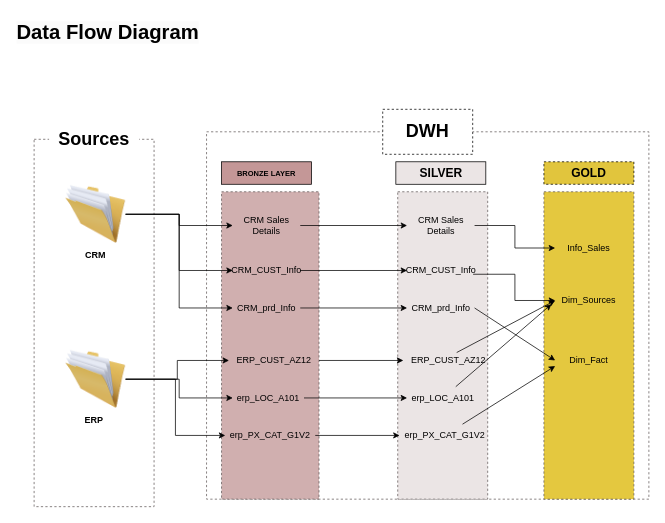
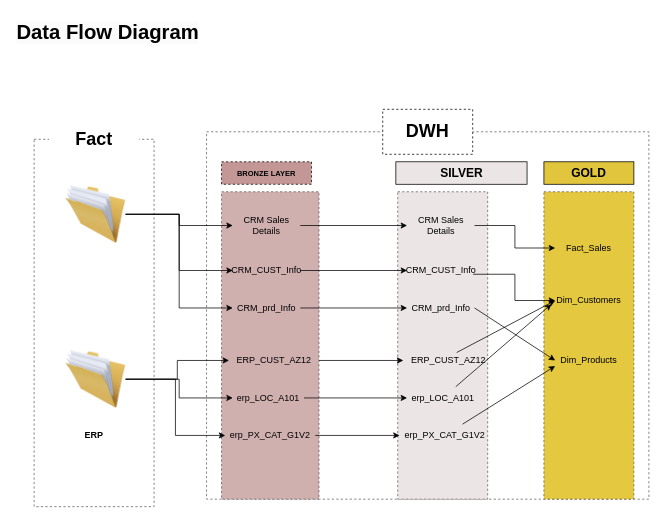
  <mxCell id="0" />
  <mxCell id="1" parent="0" />
  <mxCell id="2" value="&lt;div style=&quot;text-align: center;&quot;&gt;&lt;span style=&quot;font-size: 27px; background-color: rgb(251, 251, 251);&quot;&gt;&lt;b&gt;Data Flow Diagram&lt;/b&gt;&lt;/span&gt;&lt;/div&gt;" style="text;whiteSpace=wrap;html=1;" parent="1" vertex="1"><mxGeometry x="20" y="20" width="270" height="50" as="geometry" /></mxCell>
  <mxCell id="3" value="" style="rounded=0;whiteSpace=wrap;html=1;strokeColor=light-dark(#635a5a, #ededed);fillColor=none;dashed=1;fontStyle=0" parent="1" vertex="1"><mxGeometry x="45" y="185" width="160" height="490" as="geometry" /></mxCell>
- <mxCell id="4" value="&lt;b&gt;&lt;font style=&quot;font-size: 24px;&quot;&gt;Sources&lt;/font&gt;&lt;/b&gt;" style="rounded=0;whiteSpace=wrap;html=1;strokeColor=none;fillColor=default;" parent="1" vertex="1"><mxGeometry x="65" y="155" width="120" height="60" as="geometry" /></mxCell>
+ <mxCell id="4" value="&lt;b&gt;&lt;font style=&quot;font-size: 24px;&quot;&gt;Fact&lt;/font&gt;&lt;/b&gt;" style="rounded=0;whiteSpace=wrap;html=1;strokeColor=none;fillColor=default;" parent="1" vertex="1"><mxGeometry x="65" y="155" width="120" height="60" as="geometry" /></mxCell>
  <mxCell id="5" value="" style="rounded=0;whiteSpace=wrap;html=1;strokeColor=light-dark(#635a5a, #ededed);fillColor=none;dashed=1;" parent="1" vertex="1"><mxGeometry x="275" width="590" height="490" as="geometry" y="175" /></mxCell>
  <mxCell id="6" value="&lt;b&gt;&lt;font style=&quot;font-size: 24px;&quot;&gt;DWH&lt;/font&gt;&lt;/b&gt;" style="rounded=0;whiteSpace=wrap;html=1;strokeColor=default;fillColor=default;dashed=1;" parent="1" vertex="1"><mxGeometry x="510" y="145" width="120" height="60" as="geometry" /></mxCell>
  <mxCell id="7" value="" style="rounded=0;whiteSpace=wrap;html=1;strokeColor=light-dark(#635a5a, #ededed);fillColor=light-dark(#d0afaf, #EDEDED);dashed=1;" parent="1" vertex="1"><mxGeometry x="295" y="255" width="130" height="410" as="geometry" /></mxCell>
- <mxCell id="8" value="&lt;b&gt;&lt;font style=&quot;font-size: 10px;&quot;&gt;BRONZE LAYER&lt;/font&gt;&lt;/b&gt;" style="rounded=0;whiteSpace=wrap;html=1;strokeColor=default;fillColor=light-dark(#c49797, #ededed);gradientColor=none;" parent="1" vertex="1"><mxGeometry x="295" y="215" width="120" height="30" as="geometry" /></mxCell>
+ <mxCell id="8" value="&lt;b&gt;&lt;font style=&quot;font-size: 10px;&quot;&gt;BRONZE LAYER&lt;/font&gt;&lt;/b&gt;" style="rounded=0;whiteSpace=wrap;html=1;strokeColor=default;fillColor=light-dark(#c49797, #ededed);gradientColor=none;dashed=1;" parent="1" vertex="1"><mxGeometry x="295" y="215" width="120" height="30" as="geometry" /></mxCell>
  <mxCell id="9" value="" style="rounded=0;whiteSpace=wrap;html=1;strokeColor=light-dark(#635a5a, #ededed);fillColor=light-dark(#ebe5e5, #EDEDED);dashed=1;" parent="1" vertex="1"><mxGeometry x="530" y="255" width="120" height="410" as="geometry" /></mxCell>
- <mxCell id="10" value="&lt;b&gt;&lt;font style=&quot;font-size: 16px;&quot;&gt;SILVER&lt;/font&gt;&lt;/b&gt;" style="rounded=0;whiteSpace=wrap;html=1;strokeColor=default;fillColor=light-dark(#ebe5e5, #ededed);gradientColor=none;" parent="1" vertex="1"><mxGeometry x="527.5" y="215" width="120" height="30" as="geometry" /></mxCell>
+ <mxCell id="10" value="&lt;b&gt;&lt;font style=&quot;font-size: 16px;&quot;&gt;SILVER&lt;/font&gt;&lt;/b&gt;" style="rounded=0;whiteSpace=wrap;html=1;strokeColor=default;fillColor=light-dark(#ebe5e5, #ededed);gradientColor=none;" parent="1" vertex="1"><mxGeometry x="527.5" y="215" width="175" height="30" as="geometry" /></mxCell>
  <mxCell id="11" value="" style="rounded=0;whiteSpace=wrap;html=1;strokeColor=light-dark(#635a5a, #ededed);fillColor=light-dark(#e4c83f, #EDEDED);dashed=1;" parent="1" vertex="1"><mxGeometry x="725" y="255" width="120" height="410" as="geometry" /></mxCell>
- <mxCell id="12" value="&lt;b&gt;&lt;font style=&quot;font-size: 16px;&quot;&gt;GOLD&lt;/font&gt;&lt;/b&gt;" style="rounded=0;whiteSpace=wrap;html=1;strokeColor=default;fillColor=light-dark(#e1c53d, #ededed);gradientColor=none;dashed=1;" parent="1" vertex="1"><mxGeometry x="725" y="215" width="120" height="30" as="geometry" /></mxCell>
+ <mxCell id="12" value="&lt;b&gt;&lt;font style=&quot;font-size: 16px;&quot;&gt;GOLD&lt;/font&gt;&lt;/b&gt;" style="rounded=0;whiteSpace=wrap;html=1;strokeColor=default;fillColor=light-dark(#e1c53d, #ededed);gradientColor=none;" parent="1" vertex="1"><mxGeometry x="725" y="215" width="120" height="30" as="geometry" /></mxCell>
  <mxCell id="13" style="edgeStyle=orthogonalEdgeStyle;rounded=0;orthogonalLoop=1;jettySize=auto;html=1;exitX=1;exitY=0.5;exitDx=0;exitDy=0;entryX=0;entryY=0.5;entryDx=0;entryDy=0;" parent="1" source="16" target="24" edge="1"><mxGeometry relative="1" as="geometry" /></mxCell>
  <mxCell id="14" style="edgeStyle=orthogonalEdgeStyle;rounded=0;orthogonalLoop=1;jettySize=auto;html=1;entryX=0;entryY=0.5;entryDx=0;entryDy=0;" parent="1" source="16" target="26" edge="1"><mxGeometry relative="1" as="geometry" /></mxCell>
  <mxCell id="15" style="edgeStyle=orthogonalEdgeStyle;rounded=0;orthogonalLoop=1;jettySize=auto;html=1;entryX=0;entryY=0.5;entryDx=0;entryDy=0;" parent="1" source="16" target="28" edge="1"><mxGeometry relative="1" as="geometry" /></mxCell>
  <mxCell id="16" value="" style="image;html=1;image=img/lib/clip_art/general/Full_Folder_128x128.png" parent="1" vertex="1"><mxGeometry x="87" y="245" width="80" height="80" as="geometry" /></mxCell>
  <mxCell id="17" style="edgeStyle=orthogonalEdgeStyle;rounded=0;orthogonalLoop=1;jettySize=auto;html=1;" parent="1" source="20" target="30" edge="1"><mxGeometry relative="1" as="geometry" /></mxCell>
  <mxCell id="18" style="edgeStyle=orthogonalEdgeStyle;rounded=0;orthogonalLoop=1;jettySize=auto;html=1;" parent="1" source="20" target="32" edge="1"><mxGeometry relative="1" as="geometry" /></mxCell>
  <mxCell id="19" style="edgeStyle=orthogonalEdgeStyle;rounded=0;orthogonalLoop=1;jettySize=auto;html=1;entryX=0;entryY=0.5;entryDx=0;entryDy=0;" parent="1" source="20" target="34" edge="1"><mxGeometry relative="1" as="geometry" /></mxCell>
  <mxCell id="20" value="" style="image;html=1;image=img/lib/clip_art/general/Full_Folder_128x128.png" parent="1" vertex="1"><mxGeometry x="87" y="465" width="80" height="80" as="geometry" /></mxCell>
- <mxCell id="21" value="&lt;b&gt;CRM&lt;/b&gt;" style="text;html=1;align=center;verticalAlign=middle;whiteSpace=wrap;rounded=0;" parent="1" vertex="1"><mxGeometry x="97" y="325" width="60" height="30" as="geometry" /></mxCell>
- <mxCell id="22" value="&lt;b&gt;ERP&lt;/b&gt;" style="text;html=1;align=center;verticalAlign=middle;whiteSpace=wrap;rounded=0;" parent="1" vertex="1"><mxGeometry x="95" y="545" width="60" height="30" as="geometry" /></mxCell>
+ <mxCell id="22" value="&lt;b&gt;ERP&lt;/b&gt;" style="text;html=1;align=center;verticalAlign=middle;whiteSpace=wrap;rounded=0;" parent="1" vertex="1"><mxGeometry x="95" y="565" width="60" height="30" as="geometry" /></mxCell>
  <mxCell id="23" style="edgeStyle=orthogonalEdgeStyle;rounded=0;orthogonalLoop=1;jettySize=auto;html=1;" parent="1" source="24" target="35" edge="1"><mxGeometry relative="1" as="geometry" /></mxCell>
  <mxCell id="24" value="CRM Sales Details" style="text;html=1;align=center;verticalAlign=middle;whiteSpace=wrap;rounded=0;" parent="1" vertex="1"><mxGeometry x="310" y="285" width="90" height="30" as="geometry" /></mxCell>
  <mxCell id="25" style="edgeStyle=orthogonalEdgeStyle;rounded=0;orthogonalLoop=1;jettySize=auto;html=1;entryX=0;entryY=0.5;entryDx=0;entryDy=0;" parent="1" source="26" target="36" edge="1"><mxGeometry relative="1" as="geometry" /></mxCell>
  <mxCell id="26" value="CRM_CUST_Info" style="text;html=1;align=center;verticalAlign=middle;whiteSpace=wrap;rounded=0;" parent="1" vertex="1"><mxGeometry x="310" y="345" width="90" height="30" as="geometry" /></mxCell>
  <mxCell id="27" style="edgeStyle=orthogonalEdgeStyle;rounded=0;orthogonalLoop=1;jettySize=auto;html=1;entryX=0;entryY=0.5;entryDx=0;entryDy=0;" parent="1" source="28" target="37" edge="1"><mxGeometry relative="1" as="geometry" /></mxCell>
  <mxCell id="28" value="CRM_prd_Info" style="text;html=1;align=center;verticalAlign=middle;whiteSpace=wrap;rounded=0;" parent="1" vertex="1"><mxGeometry x="310" y="395" width="90" height="30" as="geometry" /></mxCell>
  <mxCell id="29" style="edgeStyle=orthogonalEdgeStyle;rounded=0;orthogonalLoop=1;jettySize=auto;html=1;" parent="1" source="30" target="38" edge="1"><mxGeometry relative="1" as="geometry" /></mxCell>
  <mxCell id="30" value="ERP_CUST_AZ12" style="text;html=1;align=center;verticalAlign=middle;whiteSpace=wrap;rounded=0;" parent="1" vertex="1"><mxGeometry y="465" width="120" height="30" as="geometry" x="305" /></mxCell>
  <mxCell id="31" style="edgeStyle=orthogonalEdgeStyle;rounded=0;orthogonalLoop=1;jettySize=auto;html=1;" parent="1" source="32" target="39" edge="1"><mxGeometry relative="1" as="geometry" /></mxCell>
  <mxCell id="32" value="erp_LOC_A101" style="text;html=1;align=center;verticalAlign=middle;whiteSpace=wrap;rounded=0;" parent="1" vertex="1"><mxGeometry x="310" y="515" width="95" height="30" as="geometry" /></mxCell>
  <mxCell id="33" style="edgeStyle=orthogonalEdgeStyle;rounded=0;orthogonalLoop=1;jettySize=auto;html=1;" parent="1" source="34" target="40" edge="1"><mxGeometry relative="1" as="geometry" /></mxCell>
  <mxCell id="34" value="erp_PX_CAT_G1V2" style="text;html=1;align=center;verticalAlign=middle;whiteSpace=wrap;rounded=0;" parent="1" vertex="1"><mxGeometry x="300" y="565" width="120" height="30" as="geometry" /></mxCell>
  <mxCell id="35" value="CRM Sales Details" style="text;html=1;align=center;verticalAlign=middle;whiteSpace=wrap;rounded=0;" parent="1" vertex="1"><mxGeometry x="542.5" y="285" width="90" height="30" as="geometry" /></mxCell>
  <mxCell id="36" value="CRM_CUST_Info" style="text;html=1;align=center;verticalAlign=middle;whiteSpace=wrap;rounded=0;" parent="1" vertex="1"><mxGeometry x="542.5" y="345" width="90" height="30" as="geometry" /></mxCell>
  <mxCell id="37" value="CRM_prd_Info" style="text;html=1;align=center;verticalAlign=middle;whiteSpace=wrap;rounded=0;" parent="1" vertex="1"><mxGeometry x="542.5" y="395" width="90" height="30" as="geometry" /></mxCell>
  <mxCell id="38" value="ERP_CUST_AZ12" style="text;html=1;align=center;verticalAlign=middle;whiteSpace=wrap;rounded=0;" parent="1" vertex="1"><mxGeometry x="537.5" y="465" width="120" height="30" as="geometry" /></mxCell>
  <mxCell id="39" value="erp_LOC_A101" style="text;html=1;align=center;verticalAlign=middle;whiteSpace=wrap;rounded=0;" parent="1" vertex="1"><mxGeometry x="542.5" y="515" width="95" height="30" as="geometry" /></mxCell>
  <mxCell id="40" value="erp_PX_CAT_G1V2" style="text;html=1;align=center;verticalAlign=middle;whiteSpace=wrap;rounded=0;" parent="1" vertex="1"><mxGeometry x="532.5" y="565" width="120" height="30" as="geometry" /></mxCell>
- <mxCell id="41" value="Info_Sales" style="text;html=1;align=center;verticalAlign=middle;whiteSpace=wrap;rounded=0;" parent="1" vertex="1"><mxGeometry x="740" y="315" width="90" height="30" as="geometry" /></mxCell>
- <mxCell id="42" value="Dim_Sources" style="text;html=1;align=center;verticalAlign=middle;whiteSpace=wrap;rounded=0;" parent="1" vertex="1"><mxGeometry x="740" y="385" width="90" height="30" as="geometry" /></mxCell>
- <mxCell id="43" value="Dim_Fact" style="text;html=1;align=center;verticalAlign=middle;whiteSpace=wrap;rounded=0;" parent="1" vertex="1"><mxGeometry x="740" y="465" width="90" height="30" as="geometry" /></mxCell>
+ <mxCell id="41" value="Fact_Sales" style="text;html=1;align=center;verticalAlign=middle;whiteSpace=wrap;rounded=0;" parent="1" vertex="1"><mxGeometry x="740" y="315" width="90" height="30" as="geometry" /></mxCell>
+ <mxCell id="42" value="Dim_Customers" style="text;html=1;align=center;verticalAlign=middle;whiteSpace=wrap;rounded=0;" parent="1" vertex="1"><mxGeometry x="740" y="385" width="90" height="30" as="geometry" /></mxCell>
+ <mxCell id="43" value="Dim_Products" style="text;html=1;align=center;verticalAlign=middle;whiteSpace=wrap;rounded=0;" parent="1" vertex="1"><mxGeometry x="740" y="465" width="90" height="30" as="geometry" /></mxCell>
  <mxCell id="44" style="edgeStyle=orthogonalEdgeStyle;rounded=0;orthogonalLoop=1;jettySize=auto;html=1;exitX=1;exitY=0.5;exitDx=0;exitDy=0;" parent="1" source="35" target="41" edge="1"><mxGeometry relative="1" as="geometry"><mxPoint x="725" y="135" as="sourcePoint" /><mxPoint x="868" y="135" as="targetPoint" /></mxGeometry></mxCell>
  <mxCell id="45" style="edgeStyle=orthogonalEdgeStyle;rounded=0;orthogonalLoop=1;jettySize=auto;html=1;exitX=0.978;exitY=0.667;exitDx=0;exitDy=0;exitPerimeter=0;entryX=0;entryY=0.5;entryDx=0;entryDy=0;" parent="1" source="36" target="42" edge="1"><mxGeometry relative="1" as="geometry"><mxPoint x="630.5" y="355" as="sourcePoint" /><mxPoint x="737.5" y="385" as="targetPoint" /></mxGeometry></mxCell>
  <mxCell id="46" value="" style="endArrow=classic;html=1;rounded=0;exitX=1;exitY=0.5;exitDx=0;exitDy=0;entryX=0;entryY=0.5;entryDx=0;entryDy=0;" parent="1" source="37" target="43" edge="1"><mxGeometry width="50" height="50" relative="1" as="geometry"><mxPoint x="650" y="425" as="sourcePoint" /><mxPoint x="880" y="745" as="targetPoint" /></mxGeometry></mxCell>
  <mxCell id="47" value="" style="endArrow=classic;html=1;rounded=0;entryX=0;entryY=0.5;entryDx=0;entryDy=0;exitX=0.593;exitY=0.147;exitDx=0;exitDy=0;exitPerimeter=0;" parent="1" source="38" target="42" edge="1"><mxGeometry width="50" height="50" relative="1" as="geometry"><mxPoint x="648" y="470" as="sourcePoint" /><mxPoint x="755" y="540" as="targetPoint" /></mxGeometry></mxCell>
  <mxCell id="48" value="" style="endArrow=classic;html=1;rounded=0;" parent="1" source="39" edge="1"><mxGeometry width="50" height="50" relative="1" as="geometry"><mxPoint x="615.34" y="564" as="sourcePoint" /><mxPoint x="735" y="405" as="targetPoint" /></mxGeometry></mxCell>
  <mxCell id="49" value="" style="endArrow=classic;html=1;rounded=0;entryX=0;entryY=0.75;entryDx=0;entryDy=0;" parent="1" source="40" target="43" edge="1"><mxGeometry width="50" height="50" relative="1" as="geometry"><mxPoint x="629.6" y="575" as="sourcePoint" /><mxPoint x="757.6" y="465" as="targetPoint" /></mxGeometry></mxCell>
